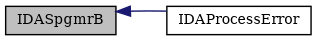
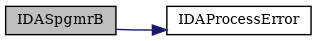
  digraph {
    rankdir=LR
    fontname="DejaVu Serif"
    node [color=black fontname="DejaVu Serif" fontsize=10 shape=record style=filled]
    n1 [fillcolor=grey75 fontcolor=black height=0.2 label=IDASpgmrB width=0.4]
    n2 [fillcolor=white height=0.2 label=IDAProcessError width=0.4]
-   n2 -> n1 [color=midnightblue fontname="DejaVu Serif" fontsize=10 labelfontname=Helvetica labelfontsize=10 style=solid]
+   n1 -> n2 [color=midnightblue fontname="DejaVu Serif" fontsize=10 labelfontname=Helvetica labelfontsize=10 style=solid]
  }
